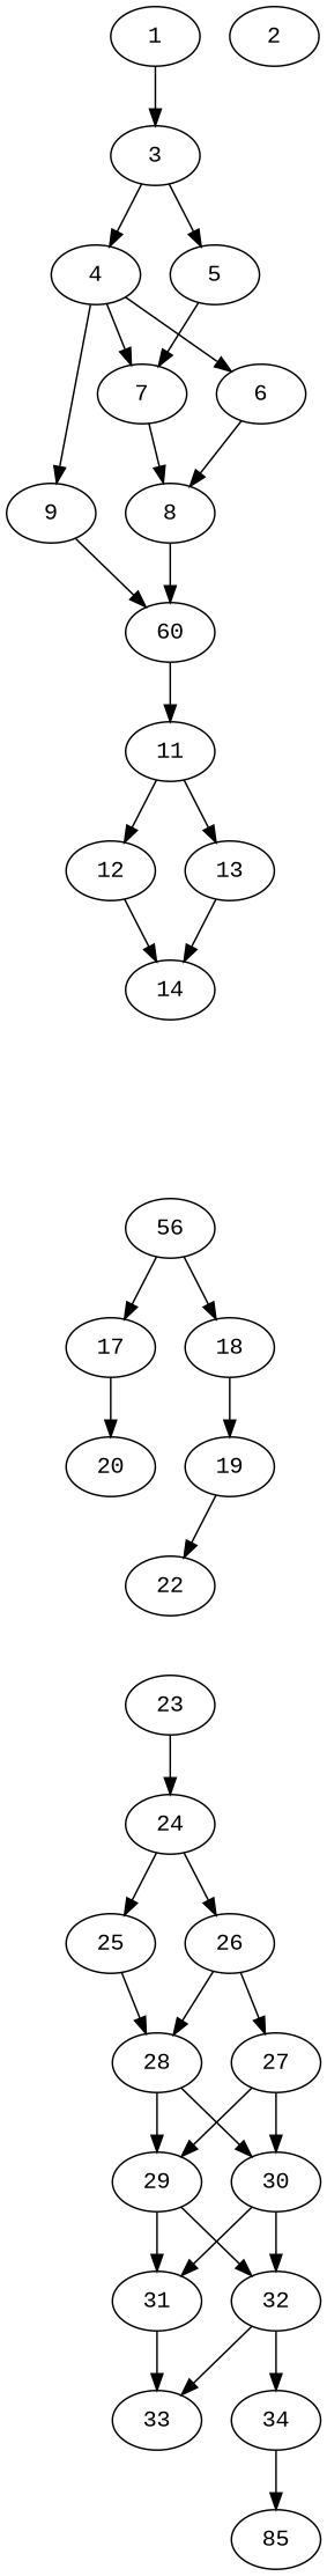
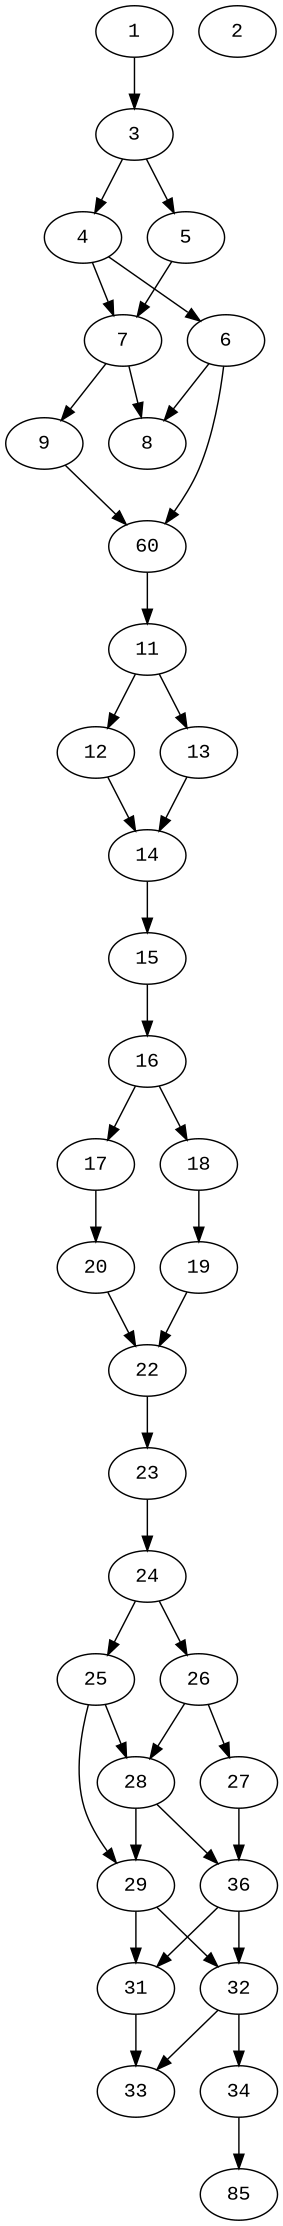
  digraph {
    fontname="Liberation Mono"
    node [alpha=0.03 fontname="Liberation Mono"]
    edge [fontname="Liberation Mono"]
    1 [alpha=0.17 expect_size=20079616]
    3 [alpha=0.01 expect_size=30376960]
    4 [alpha=0.16 expect_size=14637056]
    5 [alpha=0.00 expect_size=12328960]
    6 [alpha=0.02 expect_size=35317760]
    7 [alpha=0.20 expect_size=8850432]
    2 [alpha=0.12 expect_size=37289984]
    8 [expect_size=5505024]
    9 [alpha=0.02 expect_size=26362880]
    n10 [alpha=0.17 expect_size=18623488 label=60]
    11 [alpha=0.02 expect_size=46240768]
    12 [alpha=0.01 expect_size=39546880]
    13 [alpha=0.10 expect_size=21560320]
    14 [expect_size=24911872]
-   16 [alpha=0.00 expect_size=16414720 label=56]
+   15 [alpha=0.13 expect_size=15672320]
+   16 [alpha=0.00 expect_size=16414720]
    17 [alpha=0.18 expect_size=22242304]
    18 [alpha=0.14 expect_size=21567488]
    20 [alpha=0.08 expect_size=32889856]
    19 [alpha=0.02 expect_size=28786688]
    22 [alpha=0.06 expect_size=31226880]
    23 [expect_size=33973248]
    24 [expect_size=11260928]
    25 [alpha=0.07 expect_size=18522112]
    26 [expect_size=49315840]
    28 [alpha=0.19 expect_size=44449792]
    27 [alpha=0.01 expect_size=50287616]
    29 [alpha=0.06 expect_size=31329280]
-   30 [alpha=0.19 expect_size=36222976]
+   30 [alpha=0.19 expect_size=36222976 label=36]
    31 [alpha=0.08 expect_size=8174592]
    32 [alpha=0.13 expect_size=9207808]
    33 [alpha=0.04 expect_size=24185856]
    34 [alpha=0.04 expect_size=31055872]
    n34 [alpha=0.08 expect_size=39214080 label=85]
    1 -> 3
    3 -> 4
    3 -> 5
    4 -> 6
    4 -> 7
    5 -> 7
    6 -> 8
    7 -> 8
-   4 -> 9
-   8 -> n10
+   7 -> 9
+   6 -> n10
    9 -> n10
    n10 -> 11
    11 -> 12
    11 -> 13
    12 -> 14
    13 -> 14
+   14 -> 15
+   15 -> 16
    16 -> 17
    16 -> 18
    17 -> 20
    18 -> 19
+   20 -> 22
    19 -> 22
+   22 -> 23
    23 -> 24
    24 -> 25
    24 -> 26
    25 -> 28
    26 -> 28
    26 -> 27
    28 -> 29
    28 -> 30
-   27 -> 29
+   25 -> 29
    27 -> 30
    29 -> 31
    29 -> 32
    30 -> 31
    30 -> 32
    31 -> 33
    32 -> 33
    32 -> 34
    34 -> n34
  }
